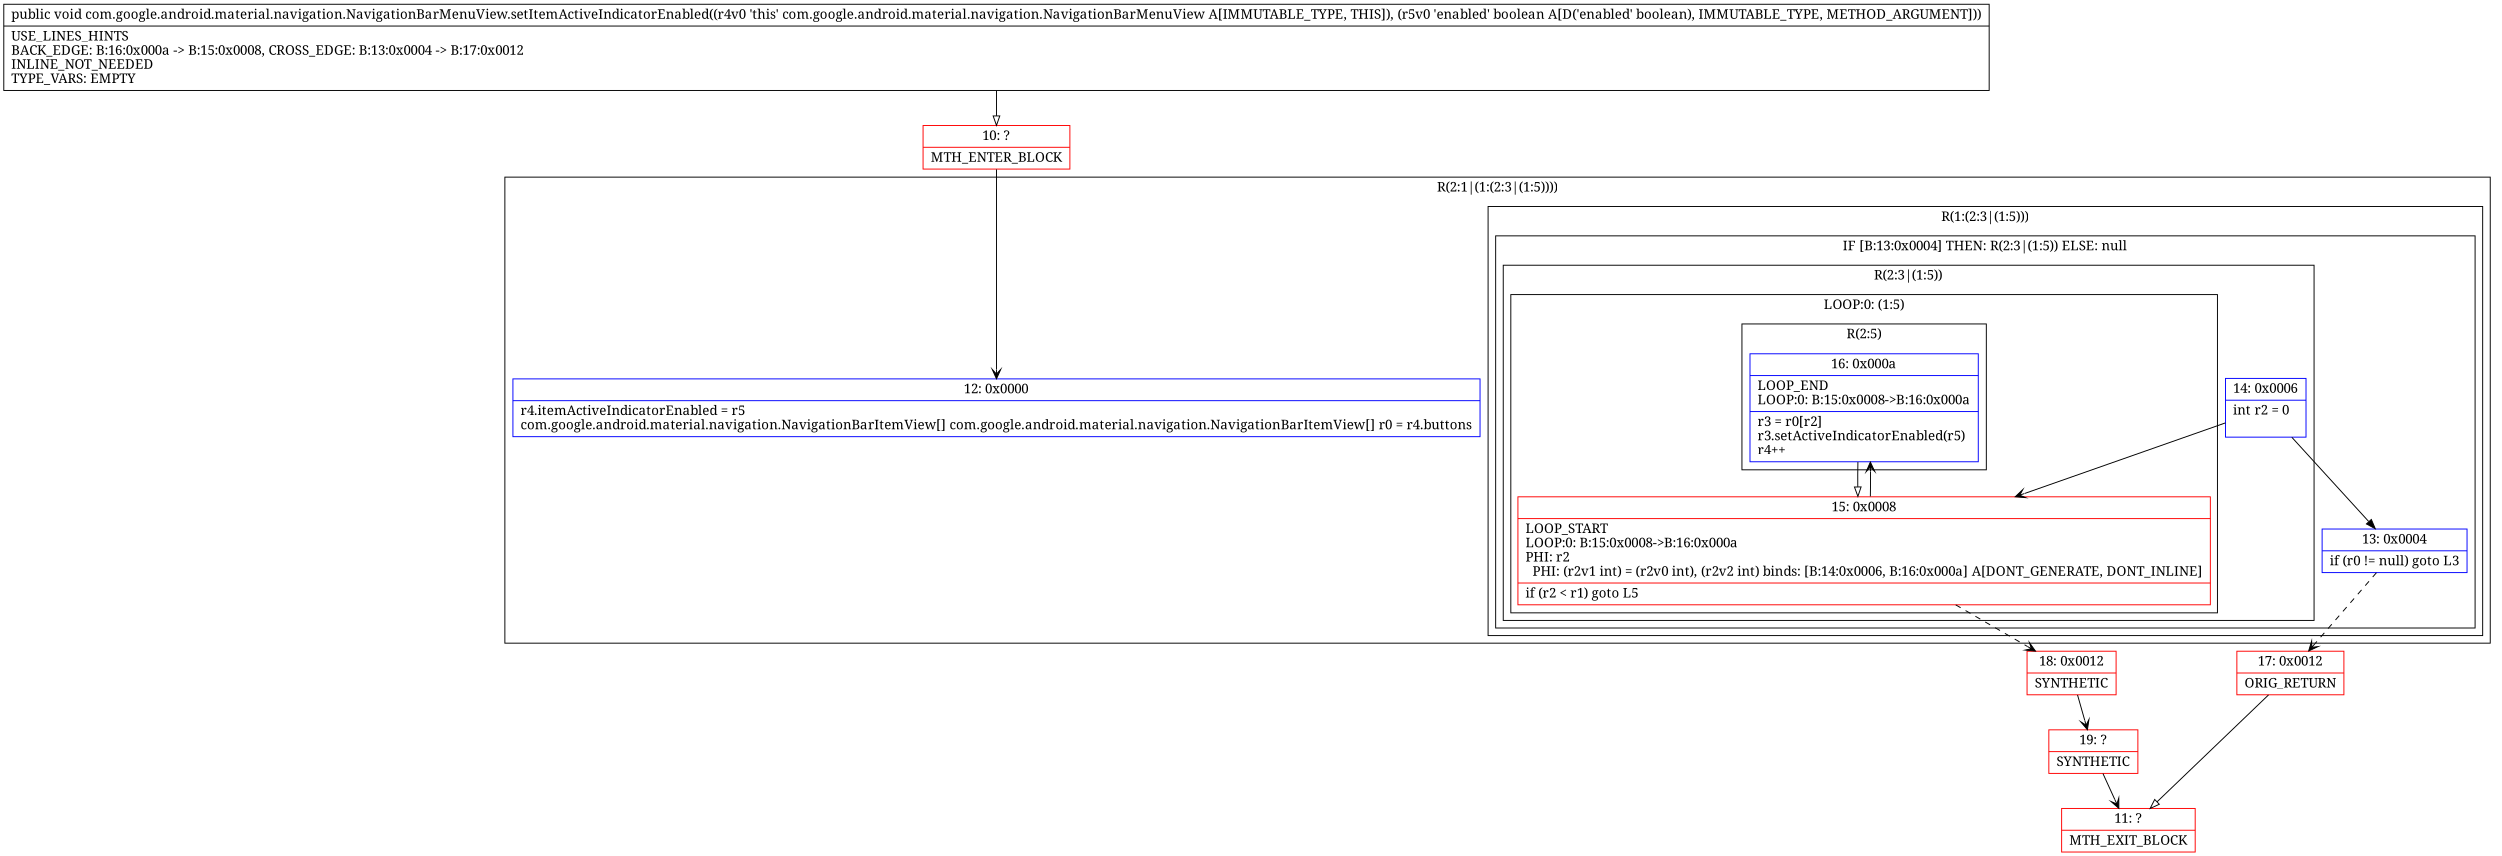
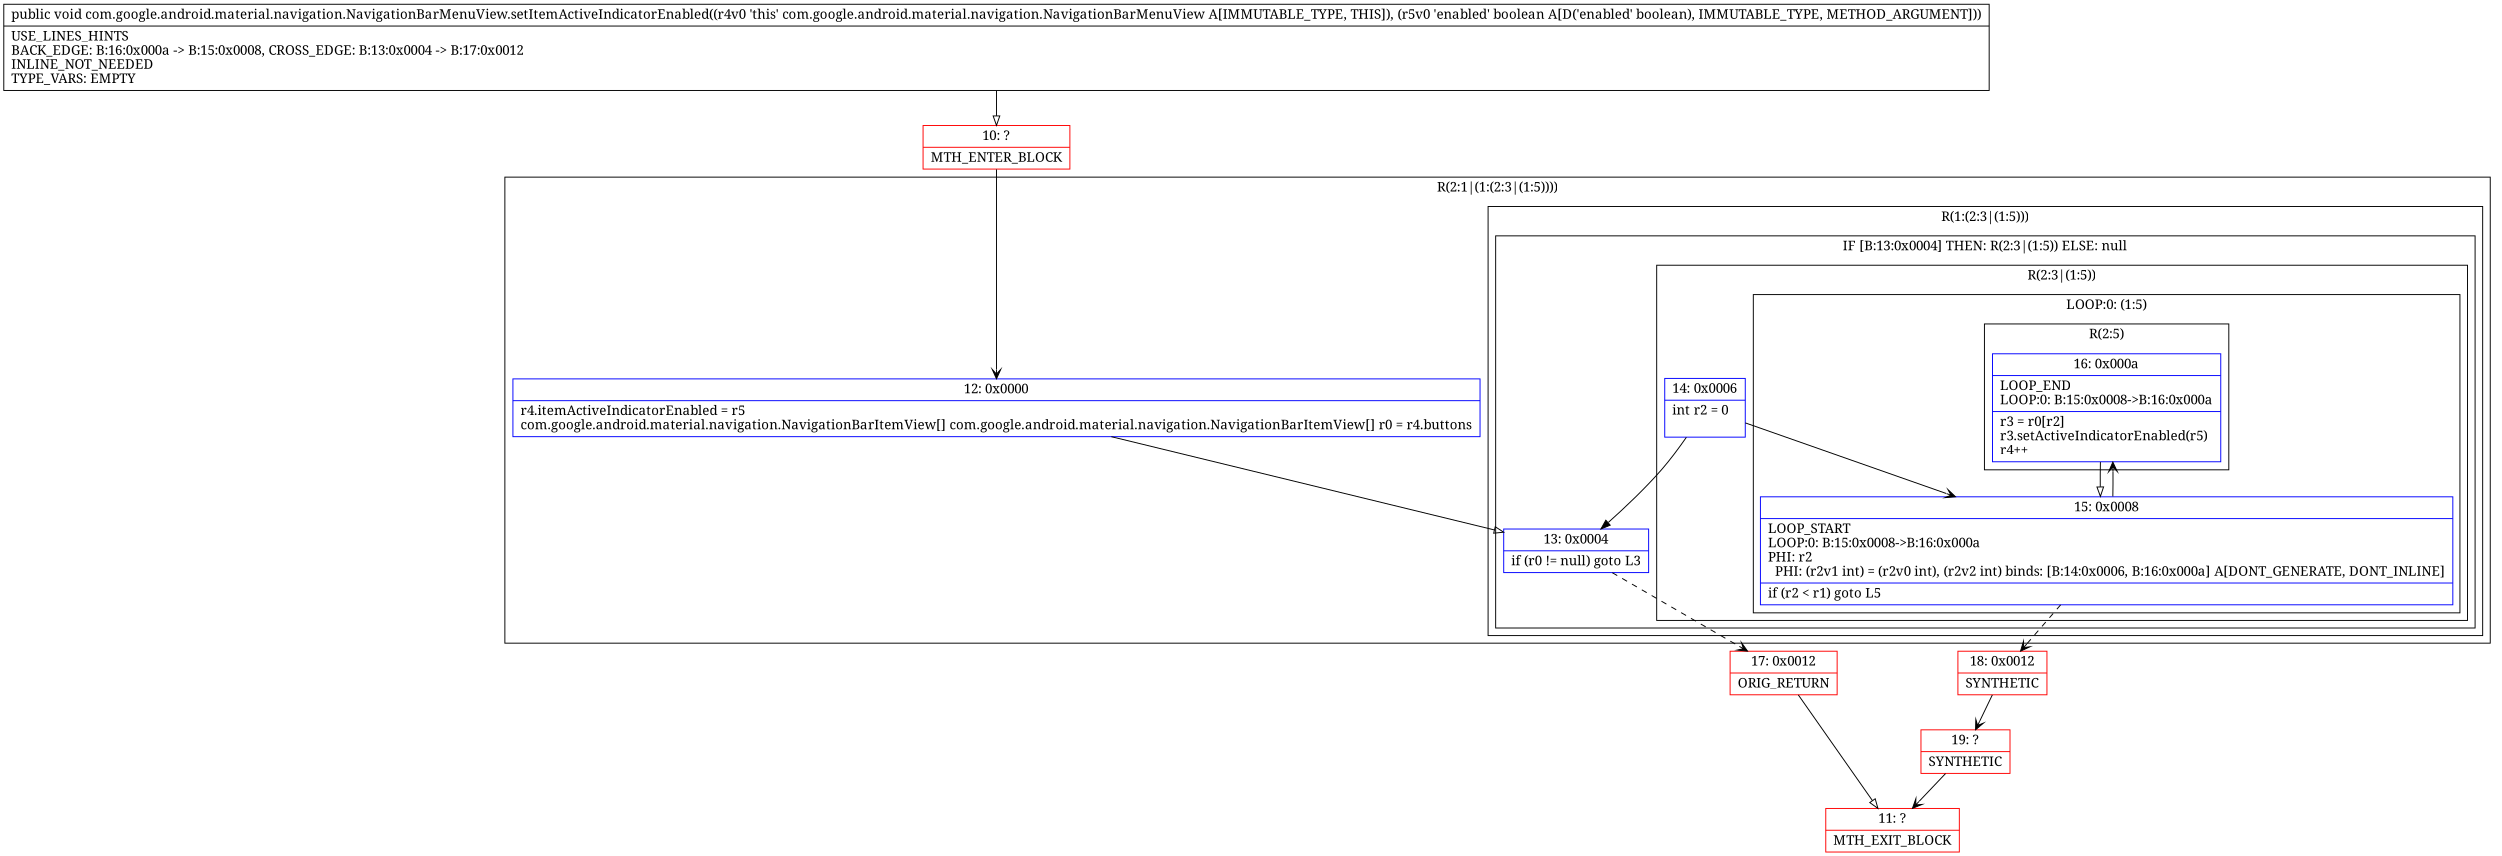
  digraph {
    fontname="Noto Serif"
    node [color=blue fontname="Noto Serif" shape=record]
    edge [arrowhead=vee fontname="Noto Serif"]
    n1 [label="{16\:\ 0x000a|LOOP_END\lLOOP:0: B:15:0x0008\-\>B:16:0x000a\l|r3 = r0[r2]\lr3.setActiveIndicatorEnabled(r5)\lr4++\l}"]
-   n2 [color=red label="{15\:\ 0x0008|LOOP_START\lLOOP:0: B:15:0x0008\-\>B:16:0x000a\lPHI: r2 \l  PHI: (r2v1 int) = (r2v0 int), (r2v2 int) binds: [B:14:0x0006, B:16:0x000a] A[DONT_GENERATE, DONT_INLINE]\l|if (r2 \< r1) goto L5\l}"]
+   n2 [label="{15\:\ 0x0008|LOOP_START\lLOOP:0: B:15:0x0008\-\>B:16:0x000a\lPHI: r2 \l  PHI: (r2v1 int) = (r2v0 int), (r2v2 int) binds: [B:14:0x0006, B:16:0x000a] A[DONT_GENERATE, DONT_INLINE]\l|if (r2 \< r1) goto L5\l}"]
    n3 [label="{14\:\ 0x0006|int r2 = 0\l\l}"]
    n4 [label="{13\:\ 0x0004|if (r0 != null) goto L3\l}"]
    n5 [label="{12\:\ 0x0000|r4.itemActiveIndicatorEnabled = r5\lcom.google.android.material.navigation.NavigationBarItemView[] com.google.android.material.navigation.NavigationBarItemView[] r0 = r4.buttons\l}"]
    n6 [color=red label="{18\:\ 0x0012|SYNTHETIC\l}"]
    n7 [color=red label="{17\:\ 0x0012|ORIG_RETURN\l}"]
    n8 [color=red label="{11\:\ ?|MTH_EXIT_BLOCK\l}"]
    n9 [color=red label="{19\:\ ?|SYNTHETIC\l}"]
    n10 [color=red label="{10\:\ ?|MTH_ENTER_BLOCK\l}"]
    n11 [label="{public void com.google.android.material.navigation.NavigationBarMenuView.setItemActiveIndicatorEnabled((r4v0 'this' com.google.android.material.navigation.NavigationBarMenuView A[IMMUTABLE_TYPE, THIS]), (r5v0 'enabled' boolean A[D('enabled' boolean), IMMUTABLE_TYPE, METHOD_ARGUMENT]))  | USE_LINES_HINTS\lBACK_EDGE: B:16:0x000a \-\> B:15:0x0008, CROSS_EDGE: B:13:0x0004 \-\> B:17:0x0012\lINLINE_NOT_NEEDED\lTYPE_VARS: EMPTY\l}" color=""]
    subgraph cluster_1 {
      label="R(2:1|(1:(2:3|(1:5))))"
      n5
      subgraph cluster_2 {
        label="R(1:(2:3|(1:5)))"
        subgraph cluster_3 {
          label="IF [B:13:0x0004] THEN: R(2:3|(1:5)) ELSE: null"
          n4
          subgraph cluster_4 {
            label="R(2:3|(1:5))"
            n3
            subgraph cluster_5 {
              label="LOOP:0: (1:5)"
              n2
              subgraph cluster_6 {
                label="R(2:5)"
                n1
              }
            }
          }
        }
      }
    }
    n1 -> n2 [arrowhead=onormal]
    n2 -> n1
    n2 -> n6 [style=dashed]
    n3 -> n2
    n3 -> n4 [arrowhead=normal]
    n4 -> n7 [style=dashed]
+   n5 -> n4 [arrowhead=onormal]
    n6 -> n9
    n7 -> n8 [arrowhead=onormal]
    n9 -> n8
    n10 -> n5
    n11 -> n10 [arrowhead=onormal]
  }
